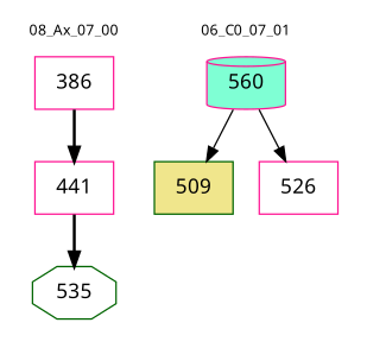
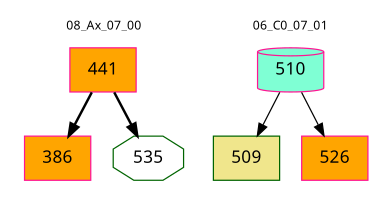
  digraph {
    fontname="Noto Sans"
    node [color=deeppink fillcolor=white fontname="Noto Sans" shape=box style=filled]
    edge [color=black fontname="Noto Sans" style=bold]
-   n1 [label=441]
-   n2 [label=386]
+   n1 [fillcolor=orange label=441]
+   n2 [fillcolor=orange label=386]
    n3 [color=darkgreen label=535 shape=octagon]
-   n4 [fillcolor=aquamarine label=560 shape=cylinder]
+   n4 [fillcolor=aquamarine label=510 shape=cylinder]
    n5 [color=darkgreen fillcolor=khaki label=509]
-   n6 [label=526]
+   n6 [fillcolor=orange label=526]
    subgraph cluster_1 {
      color=white
      fontsize=10
      label="08_Ax_07_00"
      n1
      n2
      n3
    }
    subgraph cluster_2 {
      color=white
      fontsize=10
      label="06_C0_07_01"
      n4
      n5
      n6
    }
-   n2 -> n1
+   n1 -> n2
    n1 -> n3
    n4 -> n5 [style=solid]
    n4 -> n6 [style=solid]
  }
